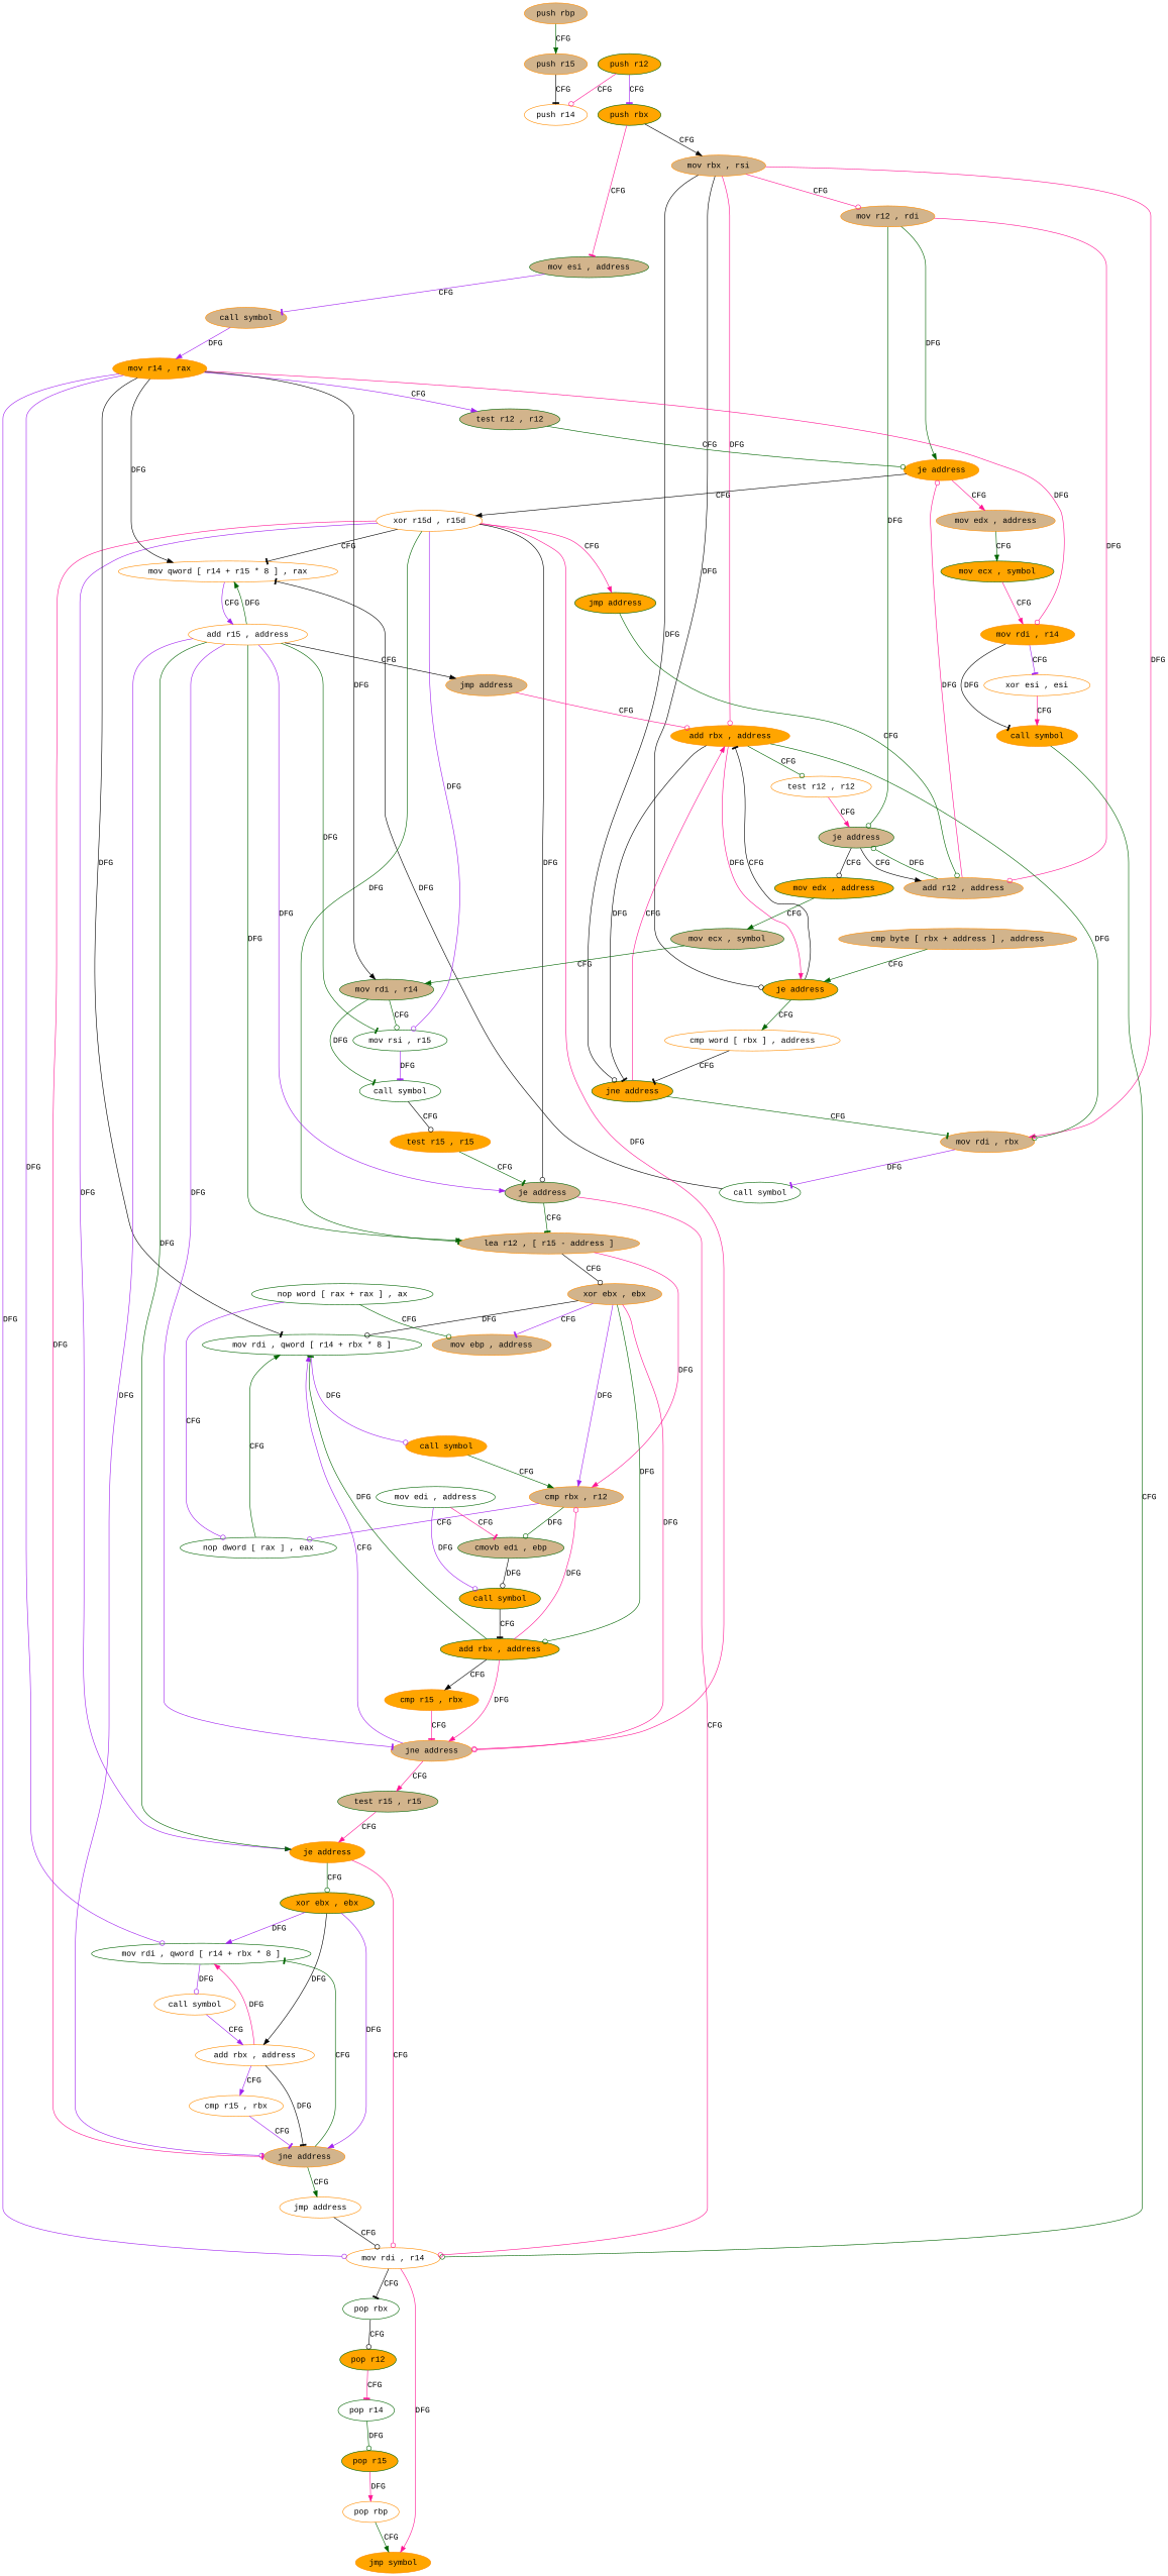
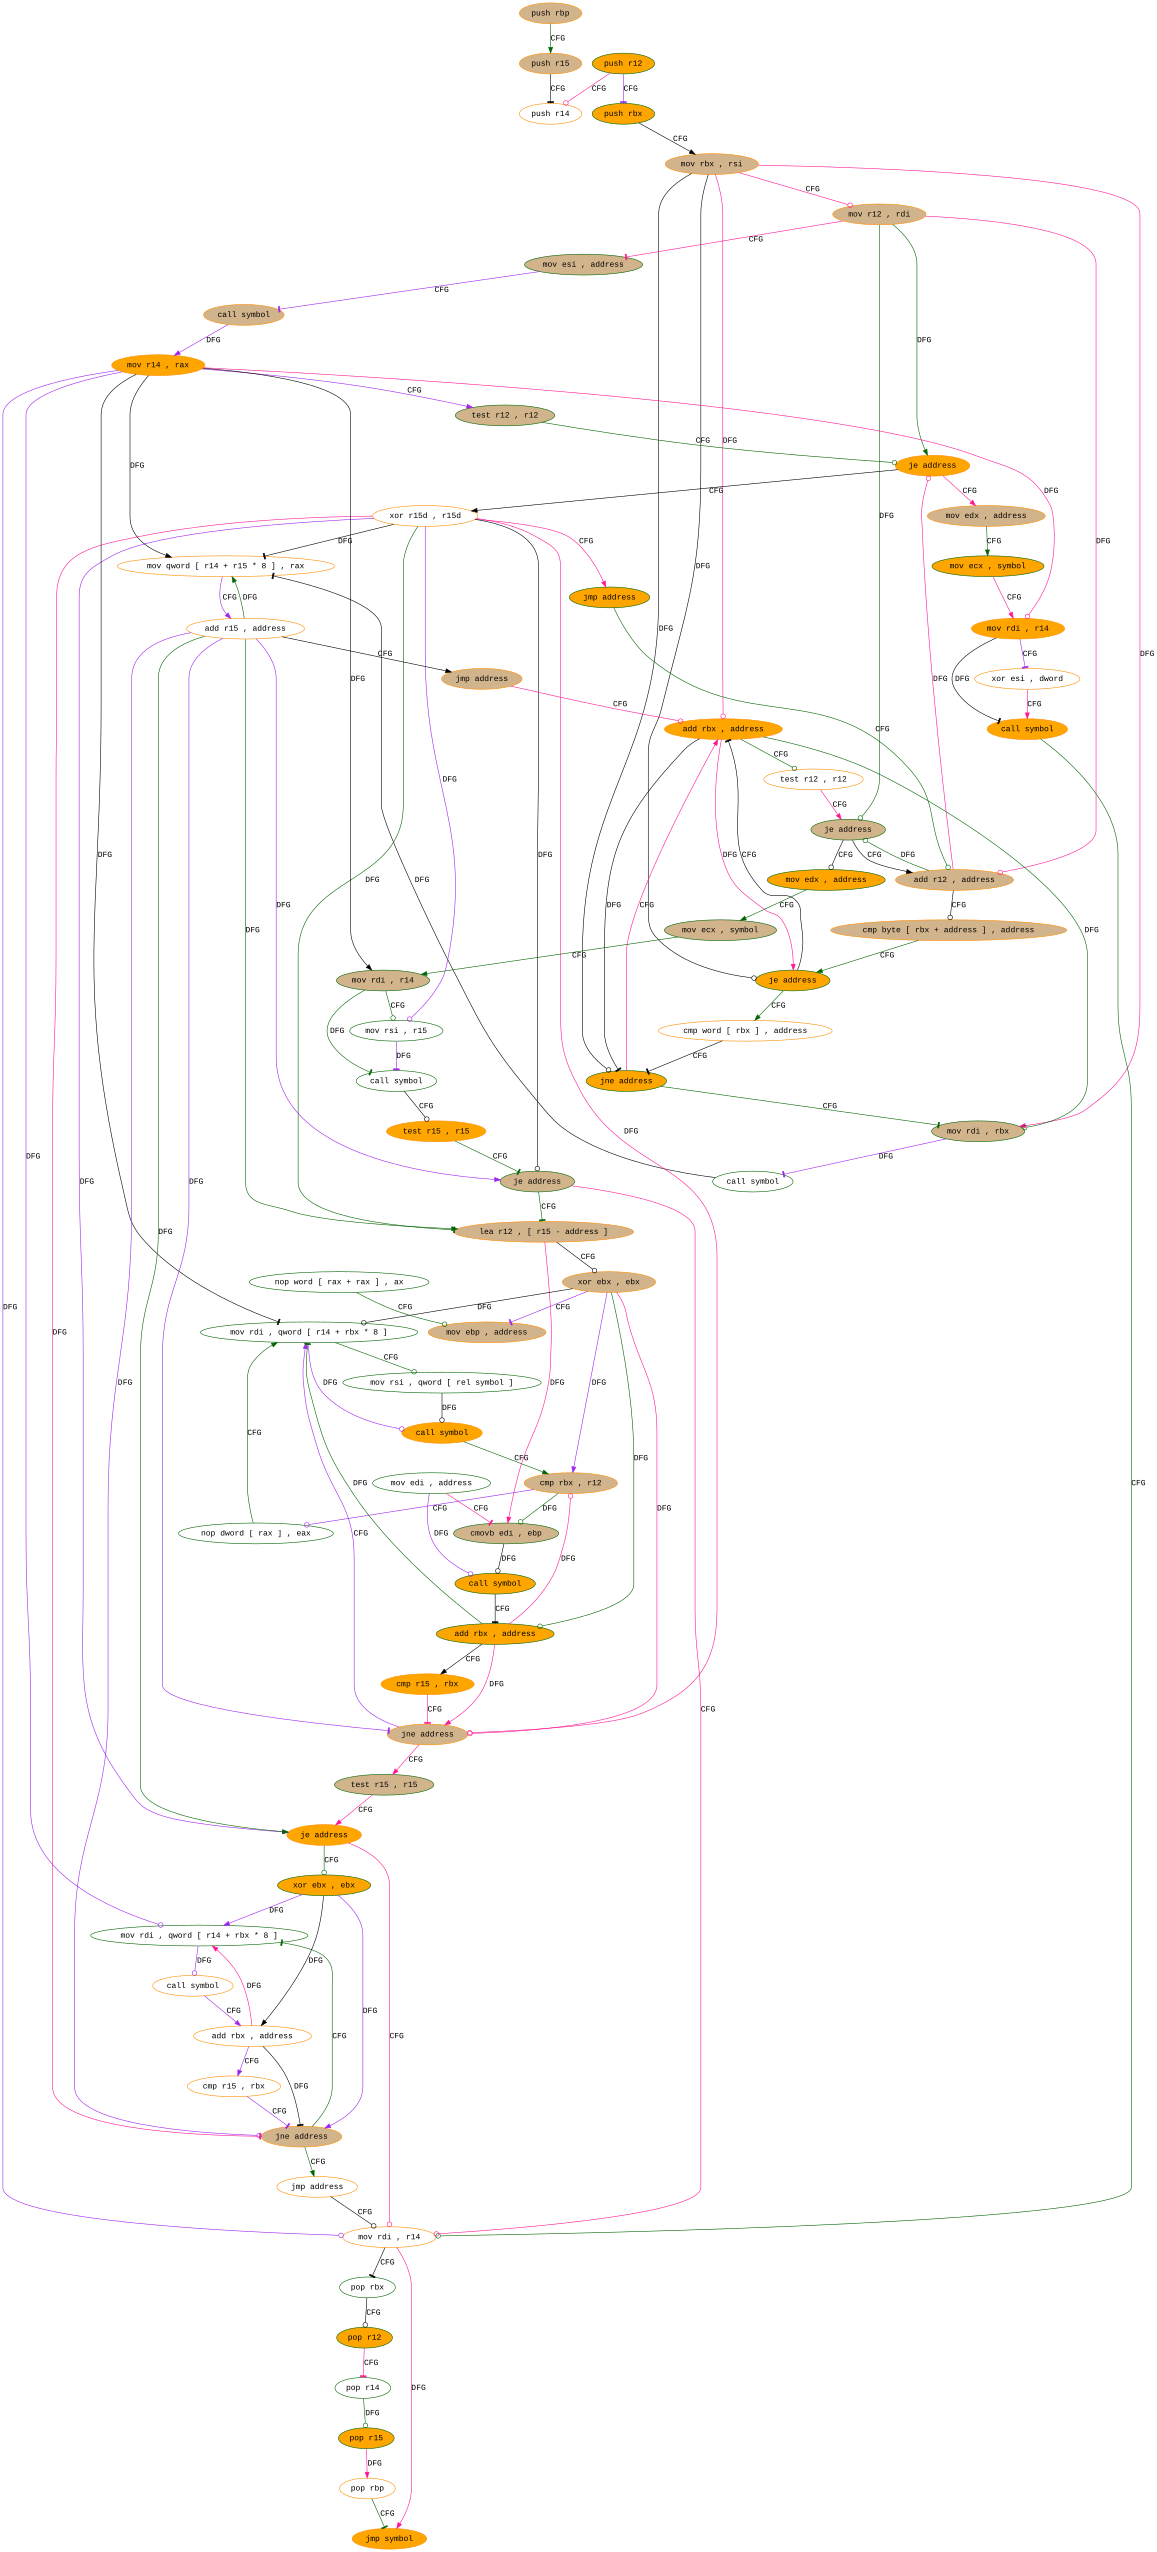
  digraph {
    fontname="Liberation Mono"
    node [color=darkorange fillcolor=tan fontname="Liberation Mono" style=filled]
    edge [arrowhead=normal color=darkgreen fontname="Liberation Mono"]
    n1 [label="push rbp"]
    n2 [label="push r15"]
    n3 [fillcolor=white label="push r14"]
    n4 [color=darkgreen fillcolor=orange label="push r12"]
    n5 [color=darkgreen fillcolor=orange label="push rbx"]
    n6 [label="mov rbx , rsi"]
    n7 [label="mov r12 , rdi"]
    n8 [color=darkgreen fillcolor=orange label="je address"]
    n9 [fillcolor=orange label="add rbx , address"]
    n10 [color=darkgreen fillcolor=orange label="jne address"]
-   n11 [label="mov rdi , rbx"]
+   n11 [color=darkgreen label="mov rdi , rbx"]
    n12 [color=darkgreen label="mov esi , address"]
    n13 [fillcolor=orange label="je address"]
    n14 [label="add r12 , address"]
    n15 [color=darkgreen label="je address"]
    n16 [fillcolor=white label="cmp word [ rbx ] , address"]
    n17 [fillcolor=white label="test r12 , r12"]
    n18 [color=darkgreen fillcolor=white label="call symbol"]
    n19 [label="call symbol"]
    n20 [label="mov edx , address"]
    n21 [fillcolor=white label="xor r15d , r15d"]
    n22 [label="cmp byte [ rbx + address ] , address"]
    n23 [color=darkgreen fillcolor=orange label="mov edx , address"]
    n24 [fillcolor=orange label="mov r14 , rax"]
    n25 [color=darkgreen label="test r12 , r12"]
    n26 [fillcolor=orange label="mov rdi , r14"]
    n27 [fillcolor=white label="mov rdi , r14"]
    n28 [color=darkgreen label="mov rdi , r14"]
    n29 [fillcolor=white label="mov qword [ r14 + r15 * 8 ] , rax"]
    n30 [color=darkgreen fillcolor=white label="mov rdi , qword [ r14 + rbx * 8 ]"]
    n31 [color=darkgreen fillcolor=white label="mov rdi , qword [ r14 + rbx * 8 ]"]
-   n32 [fillcolor=white label="xor esi , esi"]
+   n32 [fillcolor=white label="xor esi , dword"]
    n33 [fillcolor=orange label="call symbol"]
    n34 [color=darkgreen fillcolor=white label="pop rbx"]
    n35 [fillcolor=orange label="jmp symbol"]
    n36 [color=darkgreen fillcolor=white label="mov rsi , r15"]
    n37 [color=darkgreen fillcolor=white label="call symbol"]
    n38 [fillcolor=white label="add r15 , address"]
+   n39 [color=darkgreen fillcolor=white label="mov rsi , qword [ rel symbol ]"]
    n40 [fillcolor=orange label="call symbol"]
    n41 [fillcolor=white label="call symbol"]
    n42 [color=darkgreen fillcolor=orange label="mov ecx , symbol"]
    n43 [color=darkgreen fillcolor=orange label="jmp address"]
    n44 [color=darkgreen label="je address"]
    n45 [label="lea r12 , [ r15 - address ]"]
    n46 [label="jne address"]
    n47 [fillcolor=orange label="je address"]
    n48 [label="jne address"]
    n49 [label="xor ebx , ebx"]
    n50 [label="cmp rbx , r12"]
    n51 [label="jmp address"]
    n52 [color=darkgreen label="test r15 , r15"]
    n53 [color=darkgreen fillcolor=orange label="xor ebx , ebx"]
    n54 [fillcolor=white label="jmp address"]
    n55 [color=darkgreen fillcolor=orange label="pop r12"]
    n56 [color=darkgreen label="mov ecx , symbol"]
    n57 [fillcolor=orange label="test r15 , r15"]
    n58 [label="mov ebp , address"]
    n59 [color=darkgreen fillcolor=orange label="add rbx , address"]
    n60 [color=darkgreen fillcolor=white label="nop dword [ rax ] , eax"]
    n61 [color=darkgreen label="cmovb edi , ebp"]
    n62 [color=darkgreen fillcolor=white label="pop r14"]
    n63 [color=darkgreen fillcolor=orange label="pop r15"]
    n64 [fillcolor=white label="pop rbp"]
    n65 [fillcolor=orange label="cmp r15 , rbx"]
    n66 [color=darkgreen fillcolor=white label="nop word [ rax + rax ] , ax"]
    n67 [color=darkgreen fillcolor=white label="mov edi , address"]
    n68 [color=darkgreen fillcolor=orange label="call symbol"]
    n69 [fillcolor=white label="add rbx , address"]
    n70 [fillcolor=white label="cmp r15 , rbx"]
    n1 -> n2 [label=CFG]
    n2 -> n3 [arrowhead=tee color=black label=CFG]
    n4 -> n3 [arrowhead=odot color=deeppink label=CFG]
    n4 -> n5 [arrowhead=tee color=purple label=CFG]
    n5 -> n6 [color=black label=CFG]
    n6 -> n7 [arrowhead=odot color=deeppink label=CFG]
    n6 -> n8 [arrowhead=odot color=black label=DFG]
    n6 -> n9 [arrowhead=odot color=deeppink label=DFG]
    n6 -> n10 [arrowhead=odot color=black label=DFG]
    n6 -> n11 [color=deeppink label=DFG]
-   n5 -> n12 [arrowhead=tee color=deeppink label=CFG]
+   n7 -> n12 [arrowhead=tee color=deeppink label=CFG]
    n7 -> n13 [label=DFG]
    n7 -> n14 [arrowhead=odot color=deeppink label=DFG]
    n7 -> n15 [arrowhead=odot label=DFG]
    n8 -> n9 [arrowhead=tee color=black label=CFG]
    n8 -> n16 [label=CFG]
    n9 -> n8 [color=deeppink label=DFG]
    n9 -> n10 [arrowhead=tee color=black label=DFG]
    n9 -> n11 [arrowhead=odot label=DFG]
    n9 -> n17 [arrowhead=odot label=CFG]
    n10 -> n9 [color=deeppink label=CFG]
    n10 -> n11 [arrowhead=tee label=CFG]
    n11 -> n18 [arrowhead=tee color=purple label=DFG]
    n12 -> n19 [arrowhead=tee color=purple label=CFG]
    n13 -> n20 [color=deeppink label=CFG]
    n13 -> n21 [color=black label=CFG]
    n14 -> n13 [arrowhead=odot color=deeppink label=DFG]
    n14 -> n15 [arrowhead=odot label=DFG]
+   n14 -> n22 [arrowhead=odot color=black label=CFG]
    n15 -> n14 [color=black label=CFG]
    n15 -> n23 [arrowhead=odot color=black label=CFG]
    n16 -> n10 [arrowhead=tee color=black label=CFG]
    n17 -> n15 [color=deeppink label=CFG]
    n18 -> n29 [arrowhead=tee color=black label=DFG]
    n19 -> n24 [color=purple label=DFG]
    n20 -> n42 [label=CFG]
-   n21 -> n29 [arrowhead=tee color=black label=CFG]
+   n21 -> n29 [arrowhead=tee color=black label=DFG]
    n21 -> n36 [arrowhead=odot color=purple label=DFG]
    n21 -> n43 [color=deeppink label=CFG]
    n21 -> n44 [arrowhead=odot color=black label=DFG]
    n21 -> n45 [arrowhead=tee label=DFG]
    n21 -> n46 [arrowhead=odot color=deeppink label=DFG]
    n21 -> n47 [color=purple label=DFG]
    n21 -> n48 [arrowhead=tee color=deeppink label=DFG]
    n22 -> n8 [label=CFG]
    n23 -> n56 [label=CFG]
    n24 -> n25 [color=purple label=CFG]
    n24 -> n26 [arrowhead=odot color=deeppink label=DFG]
    n24 -> n27 [arrowhead=odot color=purple label=DFG]
    n24 -> n28 [color=black label=DFG]
    n24 -> n29 [color=black label=DFG]
    n24 -> n30 [arrowhead=tee color=black label=DFG]
    n24 -> n31 [arrowhead=odot color=purple label=DFG]
    n25 -> n13 [arrowhead=odot label=CFG]
    n26 -> n32 [arrowhead=tee color=purple label=CFG]
    n26 -> n33 [arrowhead=tee color=black label=DFG]
    n27 -> n34 [arrowhead=tee color=black label=CFG]
    n27 -> n35 [color=deeppink label=DFG]
    n28 -> n36 [arrowhead=odot label=CFG]
    n28 -> n37 [arrowhead=tee label=DFG]
    n29 -> n38 [color=purple label=CFG]
+   n30 -> n39 [arrowhead=odot label=CFG]
    n30 -> n40 [arrowhead=odot color=purple label=DFG]
    n31 -> n41 [arrowhead=odot color=purple label=DFG]
    n32 -> n33 [color=deeppink label=CFG]
    n33 -> n27 [arrowhead=odot label=CFG]
    n34 -> n55 [arrowhead=odot color=black label=CFG]
    n36 -> n37 [arrowhead=tee color=purple label=DFG]
    n37 -> n57 [arrowhead=odot color=black label=CFG]
    n38 -> n29 [label=DFG]
-   n38 -> n36 [arrowhead=tee label=DFG]
    n38 -> n44 [color=purple label=DFG]
    n38 -> n45 [label=DFG]
    n38 -> n46 [arrowhead=tee color=purple label=DFG]
    n38 -> n47 [label=DFG]
    n38 -> n48 [arrowhead=odot color=purple label=DFG]
    n38 -> n51 [color=black label=CFG]
+   n39 -> n40 [arrowhead=odot color=black label=DFG]
    n40 -> n50 [label=CFG]
    n41 -> n69 [color=purple label=CFG]
    n42 -> n26 [color=deeppink label=CFG]
    n43 -> n14 [arrowhead=odot label=CFG]
    n44 -> n27 [arrowhead=odot color=deeppink label=CFG]
    n44 -> n45 [arrowhead=tee label=CFG]
    n45 -> n49 [arrowhead=odot color=black label=CFG]
-   n45 -> n50 [color=deeppink label=DFG]
+   n45 -> n61 [color=deeppink label=DFG]
    n46 -> n30 [color=purple label=CFG]
    n46 -> n52 [color=deeppink label=CFG]
    n47 -> n27 [arrowhead=odot color=deeppink label=CFG]
    n47 -> n53 [arrowhead=odot label=CFG]
    n48 -> n31 [arrowhead=tee label=CFG]
    n48 -> n54 [label=CFG]
    n49 -> n30 [arrowhead=odot color=black label=DFG]
    n49 -> n46 [arrowhead=odot color=deeppink label=DFG]
    n49 -> n50 [color=purple label=DFG]
    n49 -> n58 [arrowhead=tee color=purple label=CFG]
    n49 -> n59 [arrowhead=odot label=DFG]
    n50 -> n60 [arrowhead=odot color=purple label=CFG]
    n50 -> n61 [arrowhead=odot label=DFG]
    n51 -> n9 [arrowhead=odot color=deeppink label=CFG]
    n52 -> n47 [color=deeppink label=CFG]
    n53 -> n31 [color=purple label=DFG]
    n53 -> n48 [color=purple label=DFG]
    n53 -> n69 [color=black label=DFG]
    n54 -> n27 [arrowhead=odot color=black label=CFG]
    n55 -> n62 [arrowhead=tee color=deeppink label=CFG]
    n56 -> n28 [label=CFG]
    n57 -> n44 [arrowhead=tee label=CFG]
    n59 -> n30 [arrowhead=tee label=DFG]
    n59 -> n46 [color=deeppink label=DFG]
    n59 -> n50 [arrowhead=odot color=deeppink label=DFG]
    n59 -> n65 [color=black label=CFG]
    n60 -> n30 [label=CFG]
    n61 -> n68 [arrowhead=odot color=black label=DFG]
    n62 -> n63 [arrowhead=odot label=DFG]
    n63 -> n64 [color=deeppink label=DFG]
-   n64 -> n35 [label=CFG]
+   n64 -> n35 [arrowhead=tee label=CFG]
    n65 -> n46 [arrowhead=tee color=deeppink label=CFG]
    n66 -> n58 [arrowhead=odot label=CFG]
-   n66 -> n60 [arrowhead=odot color=purple label=CFG]
    n67 -> n61 [arrowhead=tee color=deeppink label=CFG]
    n67 -> n68 [arrowhead=odot color=purple label=DFG]
    n68 -> n59 [arrowhead=tee color=black label=CFG]
    n69 -> n31 [color=deeppink label=DFG]
    n69 -> n48 [arrowhead=tee color=black label=DFG]
    n69 -> n70 [color=purple label=CFG]
    n70 -> n48 [arrowhead=tee color=purple label=CFG]
  }
